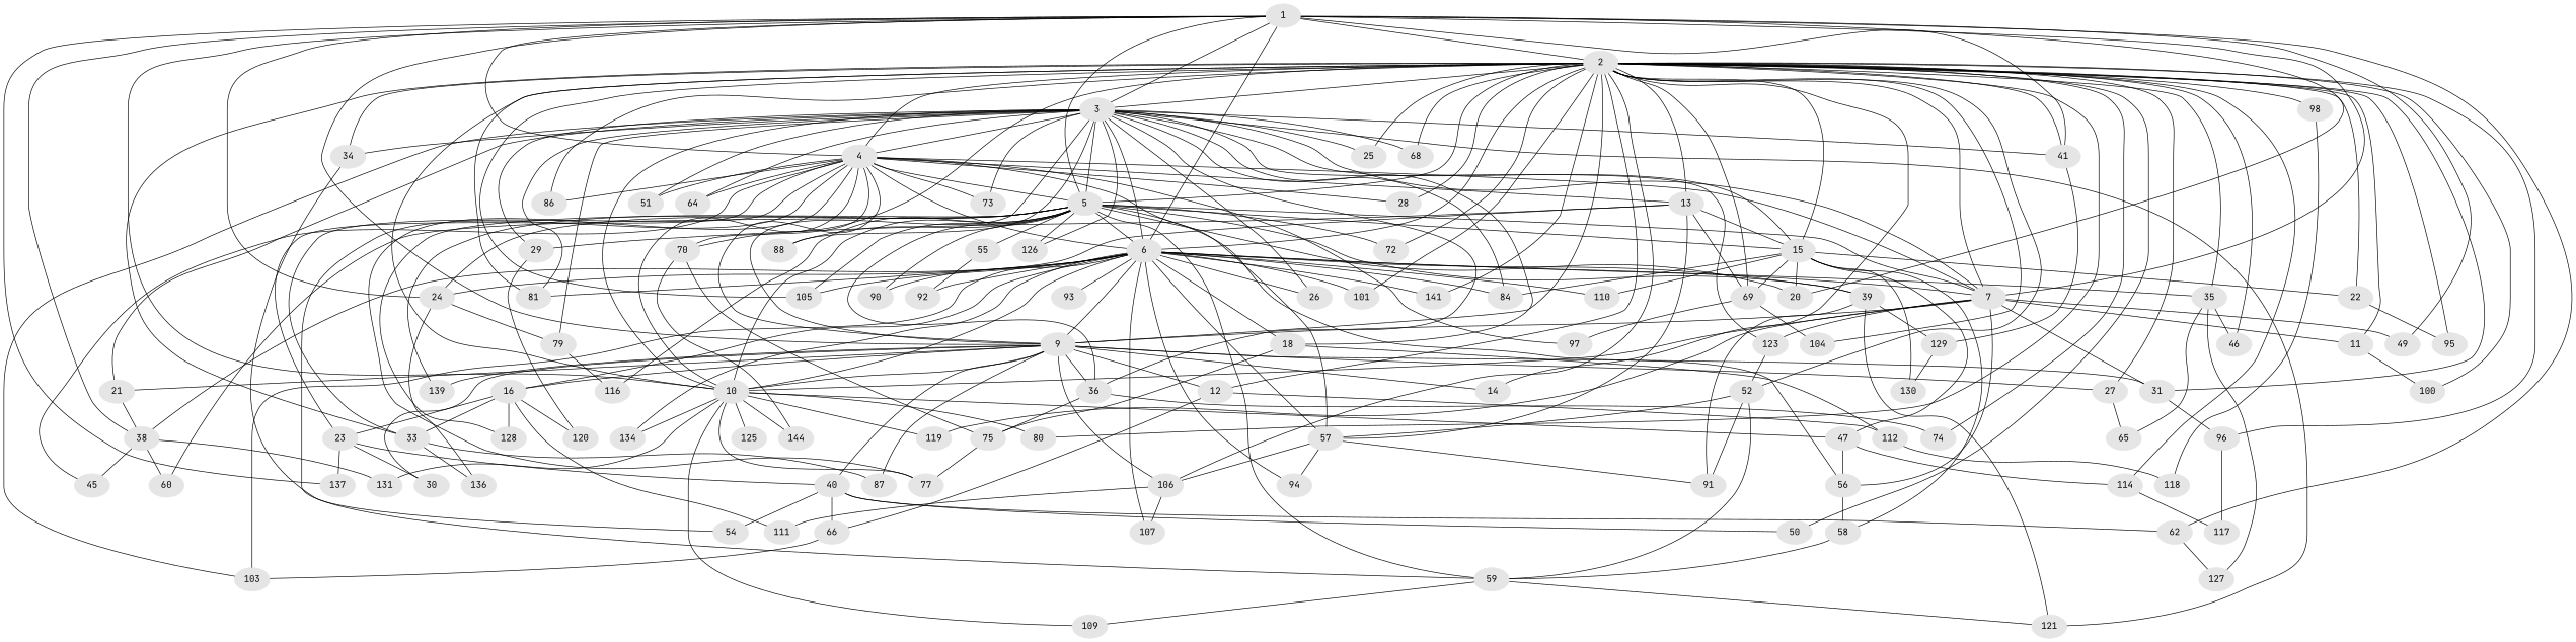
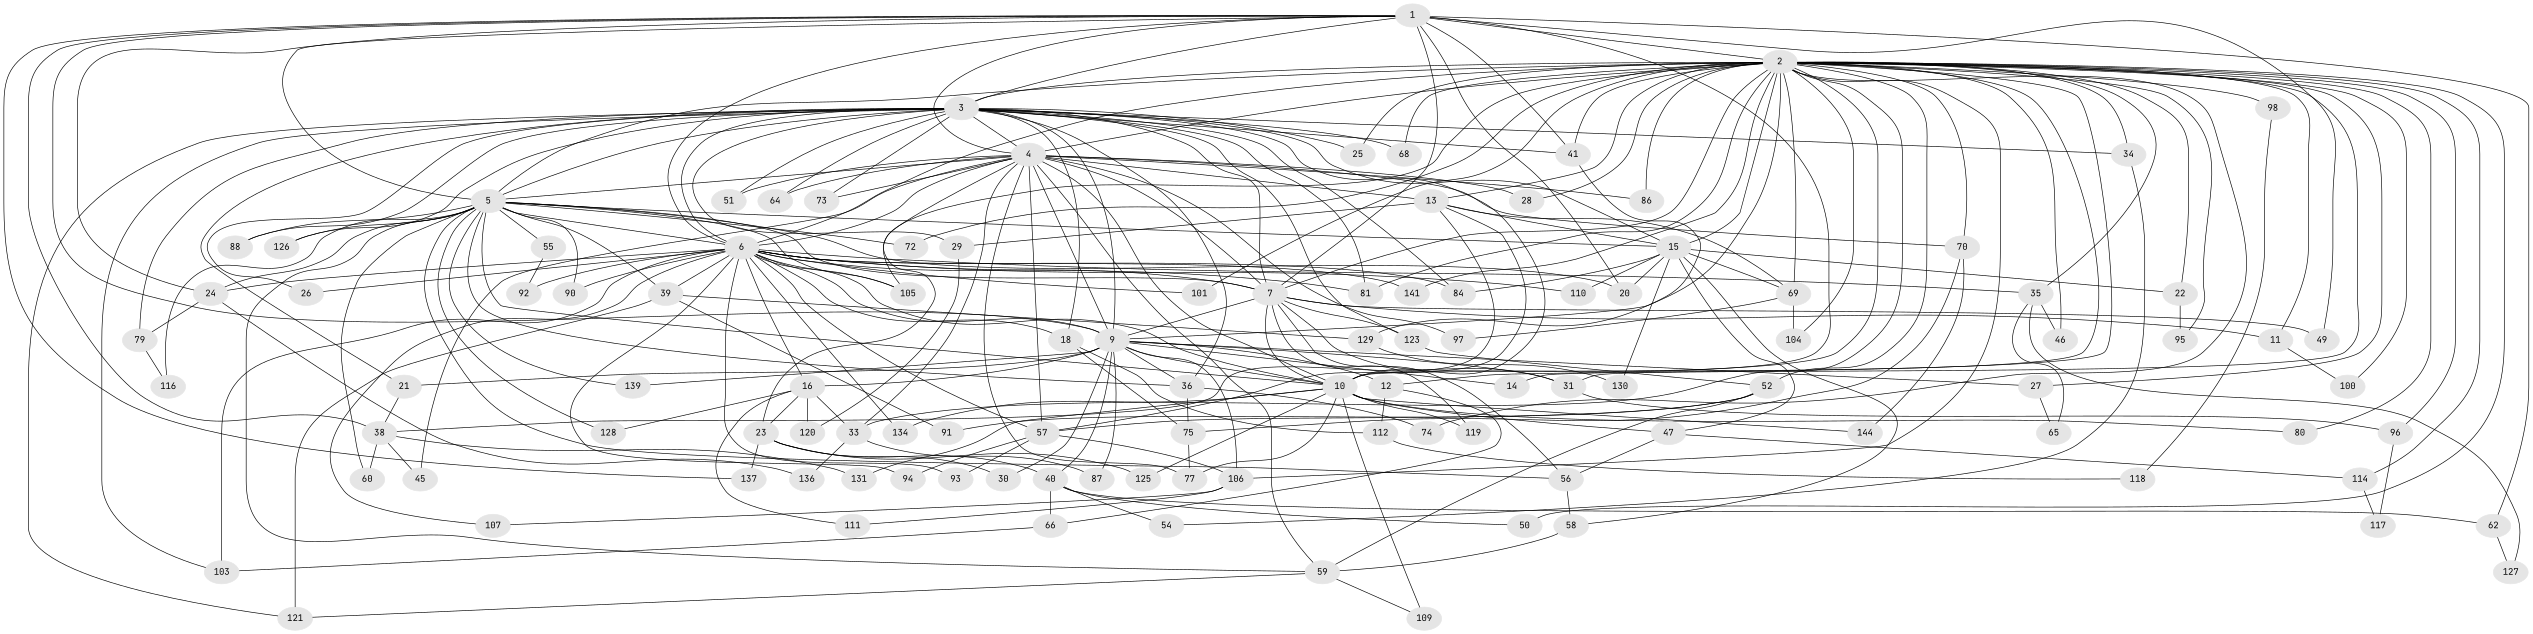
  graph {
    fontname="JetBrains Mono"
    node [color=gray90 fontname="JetBrains Mono" style=filled]
    edge [fontname="JetBrains Mono"]
    1 [super="+32"]
    2 [super="+8"]
    3 [super="+113"]
    4 [super="+85"]
    5 [super="+43"]
    6 [super="+53"]
    7 [super="+124"]
    9 [super="+122"]
    10 [super="+89"]
    20 [super="+71"]
    24 [super="+37"]
    38 [super="+63"]
    41 [super="+61"]
    49
    62
    137
    11
    12
    13 [super="+76"]
    14
    15 [super="+19"]
    22
    25 [super="+146"]
    27
    28
    31 [super="+48"]
    33 [super="+108"]
    34
    35
    46
    50
    52 [super="+83"]
    68
    69 [super="+133"]
    70
    72
    74
    80
    81 [super="+115"]
    86
    95
    96
    98
    100
    101
    104
    105
    106 [super="+145"]
    114
    141
    18
    21 [super="+42"]
    26
    29
    36 [super="+132"]
    51
    64 [super="+143"]
    73
    79
    84
    88
    103 [super="+140"]
    121
    123
    126
    23 [super="+44"]
    45
    57 [super="+82"]
    59 [super="+67"]
    77
    97
    39 [super="+138"]
    55 [super="+142"]
    56 [super="+102"]
    60
    90
    116
    128
    139
    16 [super="+99"]
    92
    93
    94
    107
    110
    134
    119
    30
    40
    87
    47
    109
    125
    131
    144
    136
    129
    127
    66
    112
    58 [super="+78"]
    130
    65
    54
    91
    75 [super="+135"]
    117
    118
    111
    120
    1 -- 2 [weight=2]
    1 -- 3
    1 -- 4
    1 -- 5
    1 -- 6
    1 -- 7
    1 -- 9
    1 -- 10
    1 -- 20 [weight=2]
    1 -- 24
    1 -- 38
    1 -- 41
    1 -- 49
    1 -- 62
    1 -- 137
    2 -- 3 [weight=2]
    2 -- 4 [weight=2]
    2 -- 5 [weight=2]
    2 -- 6 [weight=2]
    2 -- 7 [weight=3]
    2 -- 9 [weight=2]
    2 -- 10 [weight=2]
    2 -- 41
    2 -- 11
    2 -- 12
    2 -- 13
    2 -- 14
    2 -- 15
    2 -- 22
    2 -- 25 [weight=2]
    2 -- 27
    2 -- 28
    2 -- 31
    2 -- 33
    2 -- 34
    2 -- 35
    2 -- 46
    2 -- 50
    2 -- 52
    2 -- 68
    2 -- 69
    2 -- 70
    2 -- 72
    2 -- 74
    2 -- 80
    2 -- 81
    2 -- 86
    2 -- 95
    2 -- 96
    2 -- 98
    2 -- 100
    2 -- 101
    2 -- 104
    2 -- 105
    2 -- 106
    2 -- 114
    2 -- 141
    3 -- 4
    3 -- 5
    3 -- 6
    3 -- 7
    3 -- 9
    3 -- 10 [weight=2]
    3 -- 41
    3 -- 15
    3 -- 25
    3 -- 34
    3 -- 68
    3 -- 81
    3 -- 18
    3 -- 21
    3 -- 26
    3 -- 29
    3 -- 36
    3 -- 51
    3 -- 64 [weight=2]
    3 -- 73
    3 -- 79
    3 -- 84
    3 -- 88
    3 -- 103
    3 -- 121
    3 -- 123
    3 -- 126
    4 -- 5
    4 -- 6
    4 -- 7
    4 -- 9
    4 -- 10
    4 -- 13
    4 -- 28
    4 -- 33
    4 -- 70
    4 -- 86
    4 -- 51
    4 -- 64
    4 -- 73
    4 -- 23
    4 -- 45
    4 -- 57
    4 -- 59
    4 -- 77
    4 -- 97
    5 -- 6
    5 -- 7
    5 -- 10
    5 -- 20
    5 -- 24
    5 -- 15
    5 -- 72
    5 -- 105
    5 -- 36
    5 -- 88
    5 -- 126
    5 -- 59
    5 -- 39
    5 -- 55 [weight=2]
    5 -- 56
    5 -- 60
    5 -- 90
    5 -- 116
    5 -- 128
    5 -- 139
    6 -- 7
    6 -- 9
    6 -- 10 [weight=2]
    6 -- 24
    6 -- 35
    6 -- 81
    6 -- 101
    6 -- 105
    6 -- 141
    6 -- 18
    6 -- 26
    6 -- 84
    6 -- 103
    6 -- 57
    6 -- 39
    6 -- 90
    6 -- 16
    6 -- 92
    6 -- 93
    6 -- 94
    6 -- 107
    6 -- 110
    6 -- 134
    7 -- 9
    7 -- 10
    7 -- 49
    7 -- 11
    7 -- 31
    7 -- 123
    7 -- 56
    7 -- 119
    9 -- 10
    9 -- 12
    9 -- 14
    9 -- 27
    9 -- 31
    9 -- 106
    9 -- 21 [weight=2]
    9 -- 36
    9 -- 139
    9 -- 16
    9 -- 30
    9 -- 40 [weight=2]
    9 -- 87
    10 -- 80
    10 -- 77
    10 -- 134
    10 -- 119
    10 -- 47
    10 -- 109
    10 -- 125
    10 -- 131
    10 -- 144
    24 -- 79
    24 -- 136
    38 -- 45
    38 -- 60
    38 -- 131
    41 -- 129
    62 -- 127
    11 -- 100
    12 -- 66
    12 -- 112
    13 -- 38
    13 -- 15
    13 -- 69
    13 -- 29
    13 -- 57
    15 -- 20
    15 -- 22
    15 -- 69
    15 -- 84
    15 -- 110
    15 -- 47
    15 -- 58
    15 -- 130
    22 -- 95
    27 -- 65
    31 -- 96
    33 -- 87
    33 -- 136
    34 -- 54
    35 -- 46
    35 -- 127
    35 -- 65
    52 -- 57
    52 -- 59
    52 -- 91
    69 -- 104
    69 -- 97
    70 -- 144
    70 -- 75
    96 -- 117
    98 -- 118
    106 -- 107
    106 -- 111
    114 -- 117
    18 -- 112
    18 -- 75
    21 -- 38
    29 -- 120
    36 -- 74
    36 -- 75
    79 -- 116
    123 -- 52
    23 -- 137
    23 -- 30
    23 -- 40
+   23 -- 125
    57 -- 106
-   57 -- 91
+   57 -- 93
    57 -- 94
    59 -- 121
    59 -- 109
    39 -- 121
    39 -- 129
    39 -- 91
    55 -- 92
    56 -- 58
    16 -- 33
    16 -- 23 [weight=2]
    16 -- 128
    16 -- 111
    16 -- 120
    40 -- 62
    40 -- 50
    40 -- 66
    40 -- 54
    47 -- 114
    47 -- 56
    129 -- 130
    66 -- 103
    112 -- 118
    58 -- 59
    75 -- 77
  }
